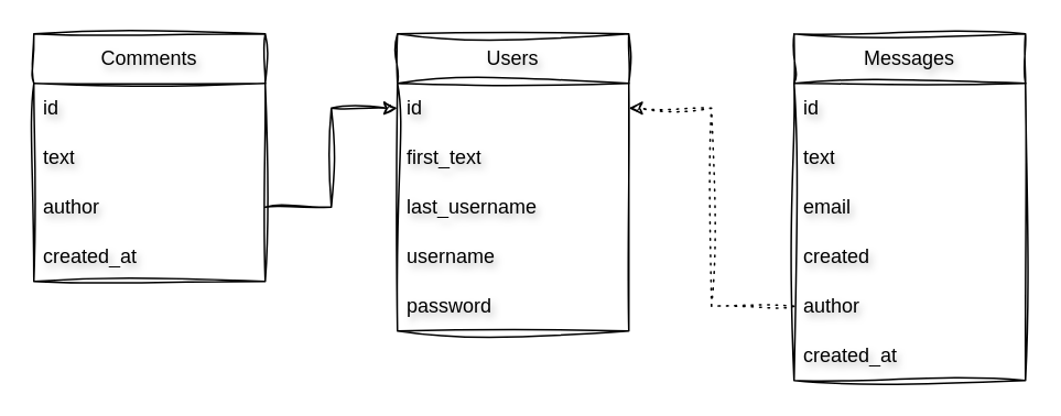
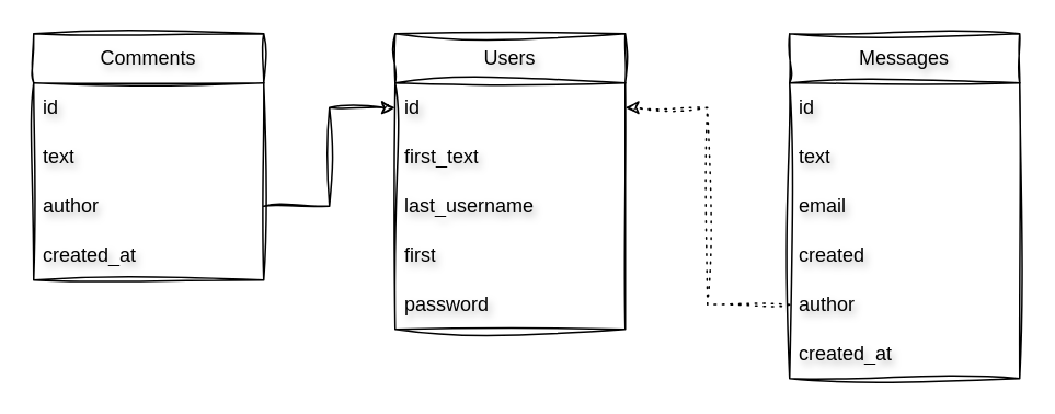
  <mxCell id="0" />
  <mxCell id="1" parent="0" />
  <mxCell id="2" value="Users" style="swimlane;fontStyle=0;childLayout=stackLayout;horizontal=1;startSize=30;horizontalStack=0;resizeParent=1;resizeParentMax=0;resizeLast=0;collapsible=1;marginBottom=0;whiteSpace=wrap;html=1;textShadow=1;sketch=1;curveFitting=1;jiggle=2;" vertex="1" parent="1"><mxGeometry x="240" y="20" width="140" height="180" as="geometry" /></mxCell>
  <mxCell id="3" value="id" style="text;strokeColor=none;fillColor=none;align=left;verticalAlign=middle;spacingLeft=4;spacingRight=4;overflow=hidden;points=[[0,0.5],[1,0.5]];portConstraint=eastwest;rotatable=0;whiteSpace=wrap;html=1;textShadow=1;sketch=1;curveFitting=1;jiggle=2;" vertex="1" parent="2"><mxGeometry y="30" width="140" height="30" as="geometry" /></mxCell>
  <mxCell id="4" value="first_text" style="text;strokeColor=none;fillColor=none;align=left;verticalAlign=middle;spacingLeft=4;spacingRight=4;overflow=hidden;points=[[0,0.5],[1,0.5]];portConstraint=eastwest;rotatable=0;whiteSpace=wrap;html=1;textShadow=1;sketch=1;curveFitting=1;jiggle=2;" vertex="1" parent="2"><mxGeometry y="60" width="140" height="30" as="geometry" /></mxCell>
  <mxCell id="5" value="last_username" style="text;strokeColor=none;fillColor=none;align=left;verticalAlign=middle;spacingLeft=4;spacingRight=4;overflow=hidden;points=[[0,0.5],[1,0.5]];portConstraint=eastwest;rotatable=0;whiteSpace=wrap;html=1;textShadow=1;sketch=1;curveFitting=1;jiggle=2;" vertex="1" parent="2"><mxGeometry y="90" width="140" height="30" as="geometry" /></mxCell>
- <mxCell id="6" value="username" style="text;strokeColor=none;fillColor=none;align=left;verticalAlign=middle;spacingLeft=4;spacingRight=4;overflow=hidden;points=[[0,0.5],[1,0.5]];portConstraint=eastwest;rotatable=0;whiteSpace=wrap;html=1;textShadow=1;sketch=1;curveFitting=1;jiggle=2;" vertex="1" parent="2"><mxGeometry y="120" width="140" height="30" as="geometry" /></mxCell>
+ <mxCell id="6" value="first" style="text;strokeColor=none;fillColor=none;align=left;verticalAlign=middle;spacingLeft=4;spacingRight=4;overflow=hidden;points=[[0,0.5],[1,0.5]];portConstraint=eastwest;rotatable=0;whiteSpace=wrap;html=1;textShadow=1;sketch=1;curveFitting=1;jiggle=2;" vertex="1" parent="2"><mxGeometry y="120" width="140" height="30" as="geometry" /></mxCell>
  <mxCell id="7" value="password" style="text;strokeColor=none;fillColor=none;align=left;verticalAlign=middle;spacingLeft=4;spacingRight=4;overflow=hidden;points=[[0,0.5],[1,0.5]];portConstraint=eastwest;rotatable=0;whiteSpace=wrap;html=1;textShadow=1;sketch=1;curveFitting=1;jiggle=2;" vertex="1" parent="2"><mxGeometry y="150" width="140" height="30" as="geometry" /></mxCell>
  <mxCell id="8" value="Comments" style="swimlane;fontStyle=0;childLayout=stackLayout;horizontal=1;startSize=30;horizontalStack=0;resizeParent=1;resizeParentMax=0;resizeLast=0;collapsible=1;marginBottom=0;whiteSpace=wrap;html=1;textShadow=1;sketch=1;curveFitting=1;jiggle=2;" vertex="1" parent="1"><mxGeometry x="20" y="20" width="140" height="150" as="geometry" /></mxCell>
  <mxCell id="9" value="id" style="text;strokeColor=none;fillColor=none;align=left;verticalAlign=middle;spacingLeft=4;spacingRight=4;overflow=hidden;points=[[0,0.5],[1,0.5]];portConstraint=eastwest;rotatable=0;whiteSpace=wrap;html=1;textShadow=1;sketch=1;curveFitting=1;jiggle=2;" vertex="1" parent="8"><mxGeometry y="30" width="140" height="30" as="geometry" /></mxCell>
  <mxCell id="10" value="text" style="text;strokeColor=none;fillColor=none;align=left;verticalAlign=middle;spacingLeft=4;spacingRight=4;overflow=hidden;points=[[0,0.5],[1,0.5]];portConstraint=eastwest;rotatable=0;whiteSpace=wrap;html=1;textShadow=1;sketch=1;curveFitting=1;jiggle=2;" vertex="1" parent="8"><mxGeometry y="60" width="140" height="30" as="geometry" /></mxCell>
  <mxCell id="11" value="author" style="text;strokeColor=none;fillColor=none;align=left;verticalAlign=middle;spacingLeft=4;spacingRight=4;overflow=hidden;points=[[0,0.5],[1,0.5]];portConstraint=eastwest;rotatable=0;whiteSpace=wrap;html=1;textShadow=1;sketch=1;curveFitting=1;jiggle=2;" vertex="1" parent="8"><mxGeometry y="90" width="140" height="30" as="geometry" /></mxCell>
  <mxCell id="12" value="created_at" style="text;strokeColor=none;fillColor=none;align=left;verticalAlign=middle;spacingLeft=4;spacingRight=4;overflow=hidden;points=[[0,0.5],[1,0.5]];portConstraint=eastwest;rotatable=0;whiteSpace=wrap;html=1;textShadow=1;sketch=1;curveFitting=1;jiggle=2;" vertex="1" parent="8"><mxGeometry y="120" width="140" height="30" as="geometry" /></mxCell>
  <mxCell id="13" value="Messages" style="swimlane;fontStyle=0;childLayout=stackLayout;horizontal=1;startSize=30;horizontalStack=0;resizeParent=1;resizeParentMax=0;resizeLast=0;collapsible=1;marginBottom=0;whiteSpace=wrap;html=1;textShadow=1;sketch=1;curveFitting=1;jiggle=2;" vertex="1" parent="1"><mxGeometry x="480" y="20" width="140" height="210" as="geometry" /></mxCell>
  <mxCell id="14" value="id" style="text;strokeColor=none;fillColor=none;align=left;verticalAlign=middle;spacingLeft=4;spacingRight=4;overflow=hidden;points=[[0,0.5],[1,0.5]];portConstraint=eastwest;rotatable=0;whiteSpace=wrap;html=1;textShadow=1;sketch=1;curveFitting=1;jiggle=2;" vertex="1" parent="13"><mxGeometry y="30" width="140" height="30" as="geometry" /></mxCell>
  <mxCell id="15" value="text" style="text;strokeColor=none;fillColor=none;align=left;verticalAlign=middle;spacingLeft=4;spacingRight=4;overflow=hidden;points=[[0,0.5],[1,0.5]];portConstraint=eastwest;rotatable=0;whiteSpace=wrap;html=1;textShadow=1;sketch=1;curveFitting=1;jiggle=2;" vertex="1" parent="13"><mxGeometry y="60" width="140" height="30" as="geometry" /></mxCell>
  <mxCell id="16" value="email" style="text;strokeColor=none;fillColor=none;align=left;verticalAlign=middle;spacingLeft=4;spacingRight=4;overflow=hidden;points=[[0,0.5],[1,0.5]];portConstraint=eastwest;rotatable=0;whiteSpace=wrap;html=1;textShadow=1;sketch=1;curveFitting=1;jiggle=2;" vertex="1" parent="13"><mxGeometry y="90" width="140" height="30" as="geometry" /></mxCell>
  <mxCell id="17" value="created" style="text;strokeColor=none;fillColor=none;align=left;verticalAlign=middle;spacingLeft=4;spacingRight=4;overflow=hidden;points=[[0,0.5],[1,0.5]];portConstraint=eastwest;rotatable=0;whiteSpace=wrap;html=1;textShadow=1;sketch=1;curveFitting=1;jiggle=2;" vertex="1" parent="13"><mxGeometry y="120" width="140" height="30" as="geometry" /></mxCell>
  <mxCell id="18" value="author" style="text;strokeColor=none;fillColor=none;align=left;verticalAlign=middle;spacingLeft=4;spacingRight=4;overflow=hidden;points=[[0,0.5],[1,0.5]];portConstraint=eastwest;rotatable=0;whiteSpace=wrap;html=1;textShadow=1;sketch=1;curveFitting=1;jiggle=2;" vertex="1" parent="13"><mxGeometry y="150" width="140" height="30" as="geometry" /></mxCell>
  <mxCell id="19" value="created_at" style="text;strokeColor=none;fillColor=none;align=left;verticalAlign=middle;spacingLeft=4;spacingRight=4;overflow=hidden;points=[[0,0.5],[1,0.5]];portConstraint=eastwest;rotatable=0;whiteSpace=wrap;html=1;textShadow=1;sketch=1;curveFitting=1;jiggle=2;" vertex="1" parent="13"><mxGeometry y="180" width="140" height="30" as="geometry" /></mxCell>
  <mxCell id="20" style="edgeStyle=orthogonalEdgeStyle;rounded=0;orthogonalLoop=1;jettySize=auto;html=1;textShadow=1;sketch=1;curveFitting=1;jiggle=2;" edge="1" parent="1" source="11" target="3"><mxGeometry relative="1" as="geometry" /></mxCell>
  <mxCell id="21" style="edgeStyle=orthogonalEdgeStyle;rounded=0;orthogonalLoop=1;jettySize=auto;html=1;dashed=1;dashPattern=1 4;textShadow=1;sketch=1;curveFitting=1;jiggle=2;" edge="1" parent="1" source="18" target="3"><mxGeometry relative="1" as="geometry" /></mxCell>
